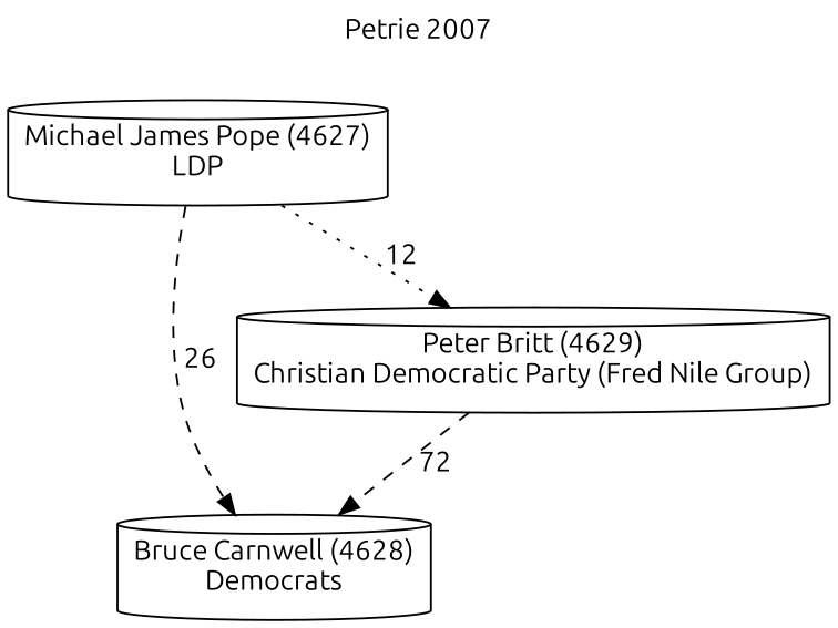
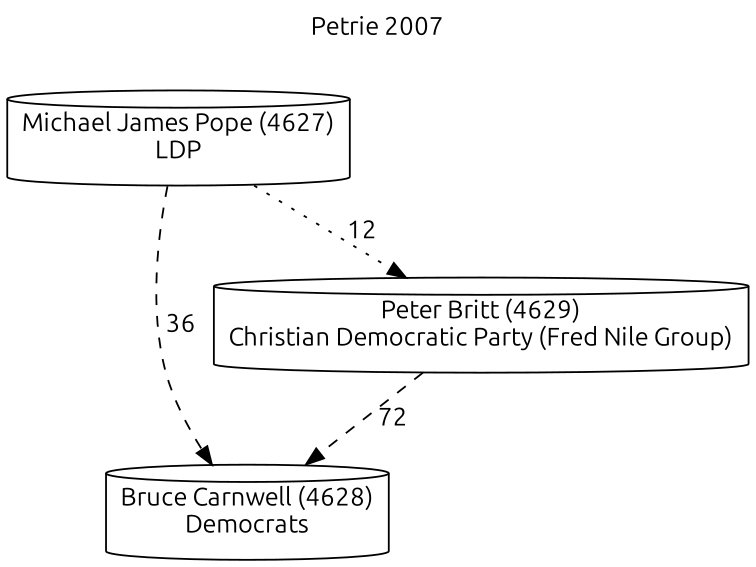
  digraph {
    label="Petrie 2007"
    labelloc=t
    mclimit=10
    fontname=Ubuntu
    node [shape=cylinder fontname=Ubuntu]
    edge [style=dashed fontname=Ubuntu]
    n1 [label="Bruce Carnwell (4628)\nDemocrats"]
    n2 [label="Peter Britt (4629)\nChristian Democratic Party (Fred Nile Group)"]
    n3 [label="Michael James Pope (4627)\nLDP"]
    n2 -> n1 [label=72]
-   n3 -> n1 [label=26]
+   n3 -> n1 [label=36]
    n3 -> n2 [label=12 style=dotted]
  }
